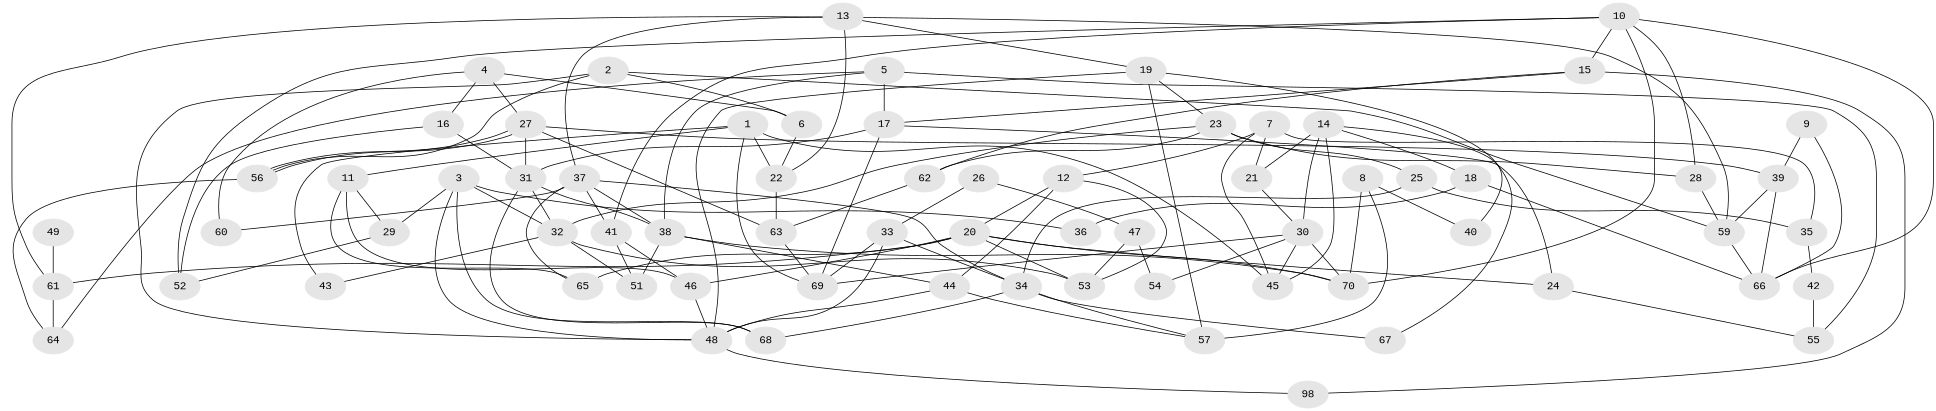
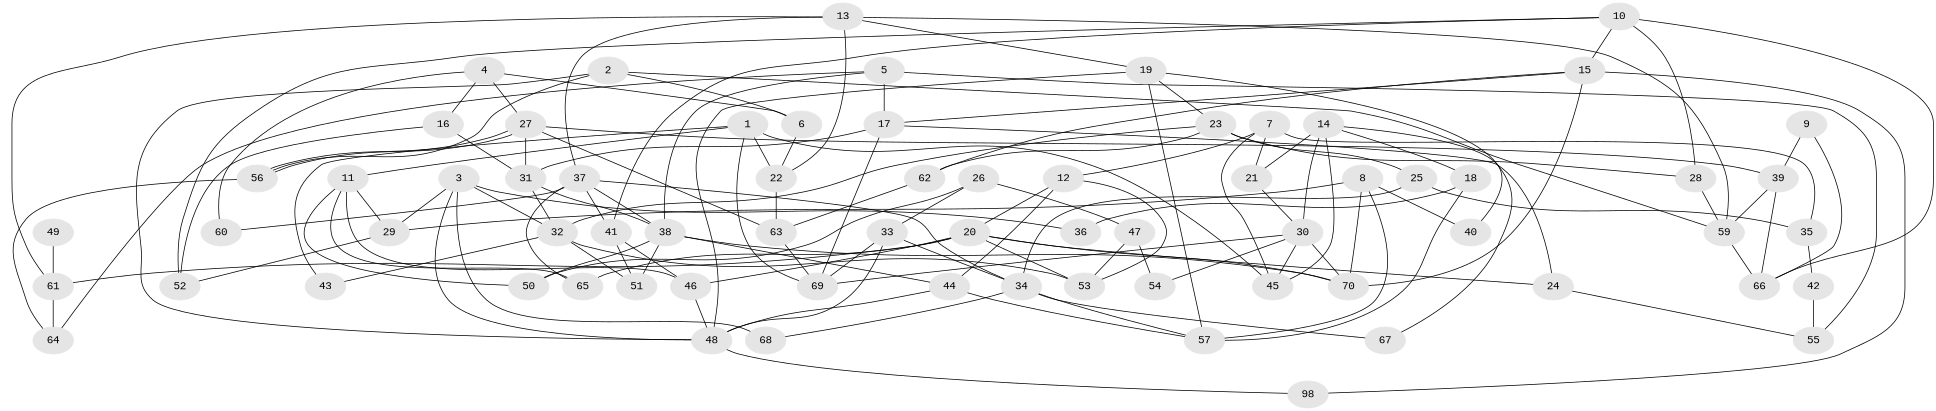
  graph {
    fontname="Liberation Mono"
    node [color=gray90 fontname="Liberation Mono" style=filled]
    edge [fontname="Liberation Mono"]
    1
    11
    22
    43
    45
    69
    29
    46
+   50
    65
    63
    2
    6
    48
    56
    59
    n17 [label=98]
    64
    66
    3
    32
    36
    68
    52
    53
    51
    4
    16
    27
    60
    31
    39
    5
    17
    38
    55
    24
    70
    44
    7
    12
    21
    35
    20
    30
    42
    8
    40
    57
    9
    10
    15
    28
    41
    62
    61
    13
    19
    37
    23
    34
    14
    18
    67
    54
    25
    26
    33
    47
    49
    1 -- 11
    1 -- 22
    1 -- 43
    1 -- 45
    1 -- 69
    11 -- 29
    11 -- 46
+   11 -- 50
    11 -- 65
    22 -- 63
    29 -- 52
    46 -- 48
    63 -- 69
    2 -- 6
    2 -- 48
    2 -- 56
    2 -- 59
    6 -- 22
    48 -- n17
    56 -- 64
    59 -- 66
    3 -- 29
    3 -- 48
    3 -- 32
    3 -- 36
    3 -- 68
    32 -- 43
    32 -- 53
    32 -- 51
    4 -- 6
    4 -- 16
    4 -- 27
    4 -- 60
    16 -- 52
    16 -- 31
    27 -- 63
    27 -- 56
    27 -- 56
    27 -- 31
    27 -- 39
    31 -- 32
-   31 -- 68
    31 -- 38
    39 -- 59
    39 -- 66
    5 -- 64
    5 -- 17
    5 -- 38
    5 -- 55
    17 -- 69
    17 -- 31
    17 -- 24
+   38 -- 50
    38 -- 51
    38 -- 70
    38 -- 44
    24 -- 55
    44 -- 48
    44 -- 57
    7 -- 45
    7 -- 12
    7 -- 21
    7 -- 35
    12 -- 53
    12 -- 44
    12 -- 20
    21 -- 30
    35 -- 42
    20 -- 46
    20 -- 65
    20 -- 53
    20 -- 24
    20 -- 70
    20 -- 61
    30 -- 45
    30 -- 69
    30 -- 70
    30 -- 54
    42 -- 55
+   8 -- 29
    8 -- 70
    8 -- 40
    8 -- 57
    9 -- 66
    9 -- 39
    10 -- 66
    10 -- 52
    10 -- 15
    10 -- 28
    10 -- 41
    15 -- n17
    15 -- 17
-   10 -- 70
+   15 -- 70
    15 -- 62
    28 -- 59
    41 -- 46
    41 -- 51
    62 -- 63
    61 -- 64
    13 -- 22
    13 -- 59
    13 -- 61
    13 -- 19
    13 -- 37
    19 -- 48
    19 -- 40
    19 -- 57
    19 -- 23
    37 -- 65
    37 -- 60
    37 -- 38
    37 -- 41
    37 -- 34
    23 -- 32
    23 -- 28
    23 -- 62
    23 -- 25
    34 -- 68
    34 -- 57
    34 -- 67
    14 -- 45
    14 -- 21
    14 -- 30
    14 -- 18
    14 -- 67
-   18 -- 66
+   18 -- 57
    18 -- 36
    25 -- 35
    25 -- 34
+   26 -- 50
    26 -- 33
    26 -- 47
    33 -- 69
    33 -- 48
    33 -- 34
    47 -- 53
    47 -- 54
    49 -- 61
  }
